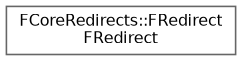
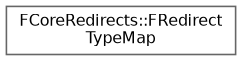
  digraph {
    rankdir=LR
-   n1 [color=grey40 fillcolor=white fontname=Helvetica fontsize=10 height=0.2 label="FCoreRedirects::FRedirect\lFRedirect" shape=box style=filled width=0.4]
+   n1 [color=grey40 fillcolor=white fontname=Helvetica fontsize=10 height=0.2 label="FCoreRedirects::FRedirect\lTypeMap" shape=box style=filled width=0.4]
  }
